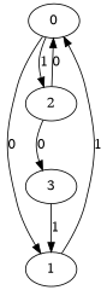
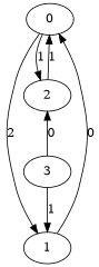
  digraph {
    0
    1
    2
    3
-   0 -> 1 [label=0]
+   0 -> 1 [label=2]
    0 -> 2 [label=1]
-   1 -> 0 [label=1]
-   2 -> 0 [label=0]
-   2 -> 3 [label=0]
+   1 -> 0 [label=0]
+   2 -> 0 [label=1]
+   3 -> 2 [label=0]
    3 -> 1 [label=1]
  }
